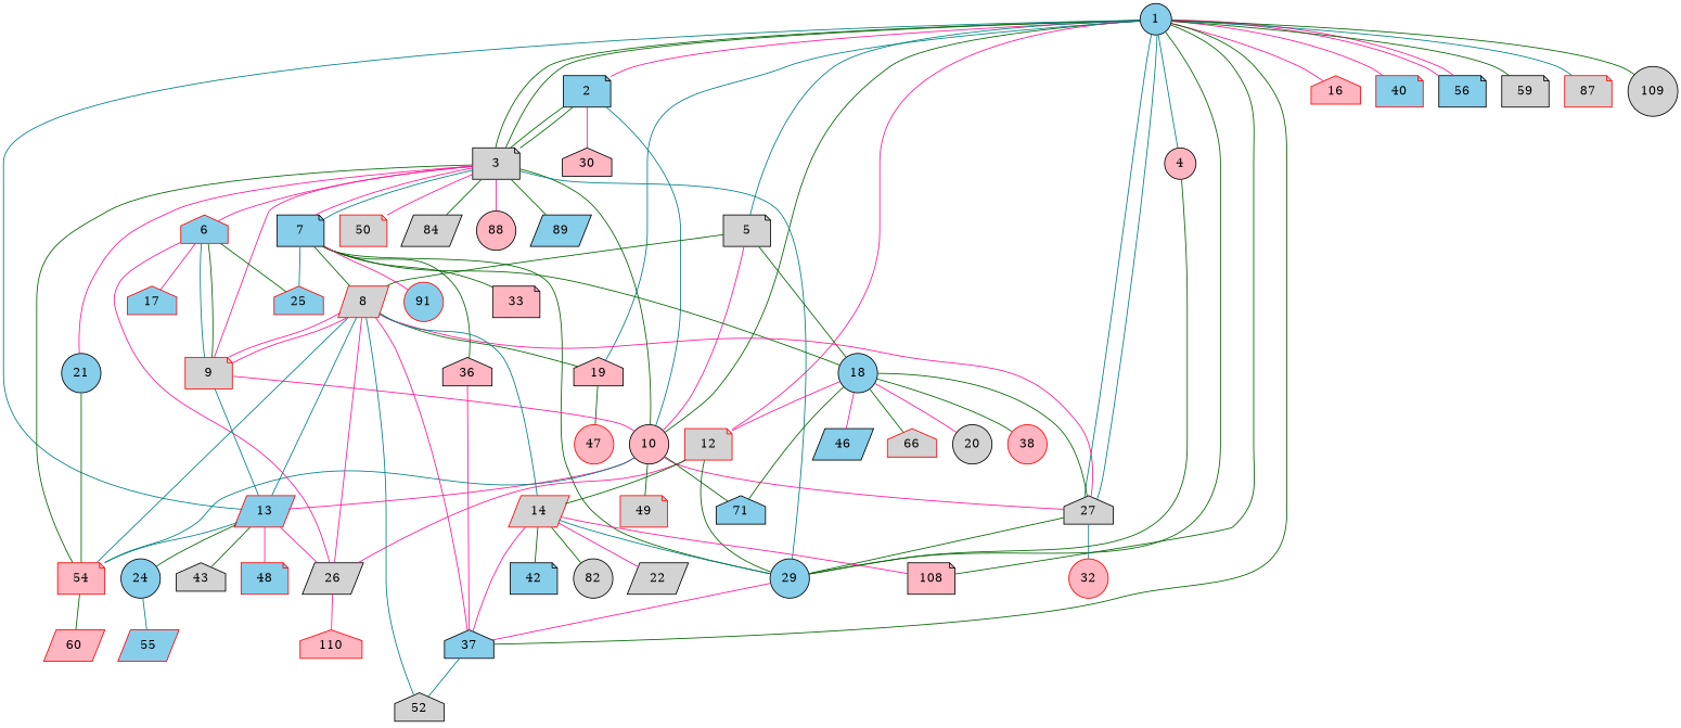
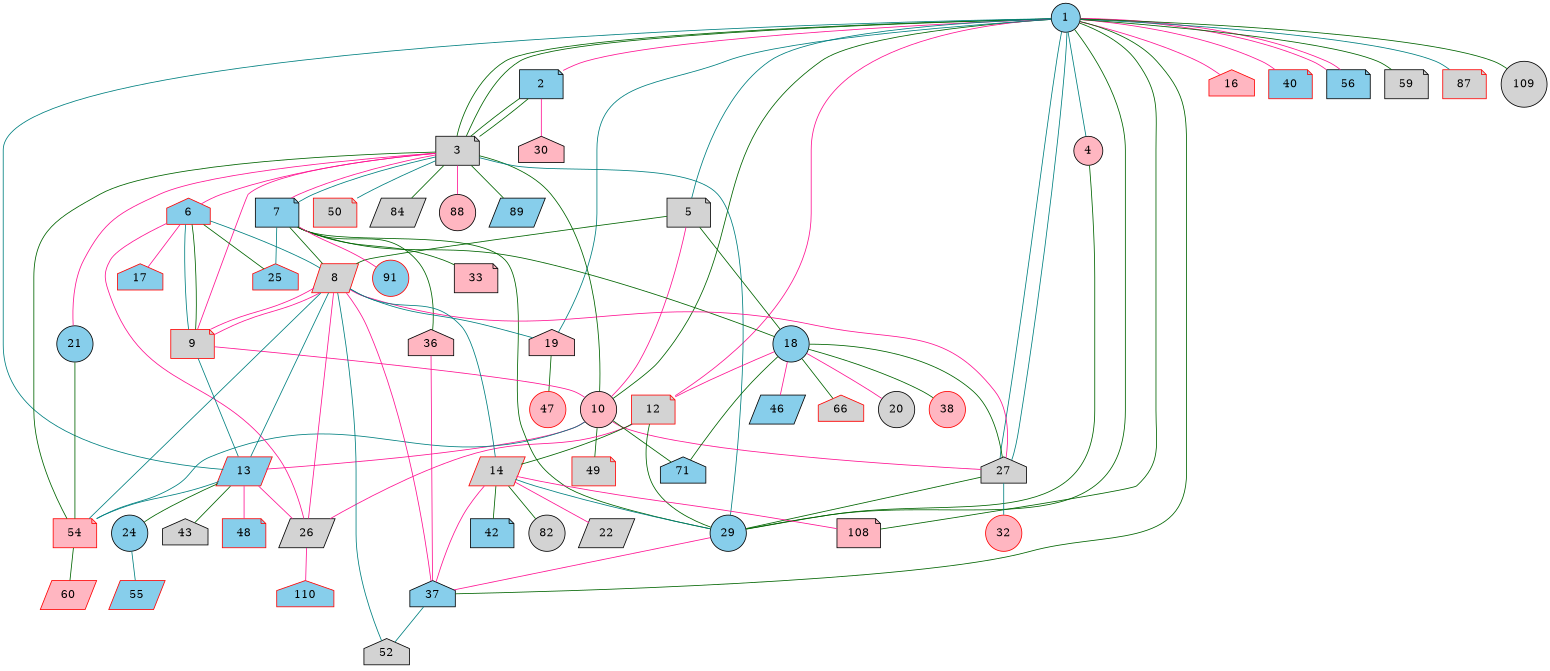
  graph {
    node [color=black fillcolor=skyblue shape=note style=filled]
    edge [color=darkgreen]
    1 [shape=circle]
    2
    3 [fillcolor=lightgrey]
    4 [fillcolor=lightpink shape=circle super="+62"]
    5 [fillcolor=lightgrey super="+58"]
    10 [fillcolor=lightpink shape=circle super="+34+45"]
    12 [color=red fillcolor=lightgrey super="+101"]
    13 [color=red shape=parallelogram super="+44+15+53"]
    16 [color=red fillcolor=lightpink shape=house]
    19 [fillcolor=lightpink shape=house super="+41"]
    27 [fillcolor=lightgrey shape=house super="+83+75+103+104+99+57"]
    29 [shape=circle super="+67+86"]
    37 [shape=house super="+79+78"]
    40 [color=red]
    56
    59 [fillcolor=lightgrey]
    87 [color=red fillcolor=lightgrey]
    108 [fillcolor=lightpink]
    109 [fillcolor=lightgrey shape=circle]
    30 [fillcolor=lightpink shape=house]
    6 [color=red shape=house super="+74"]
    7
    9 [color=red fillcolor=lightgrey super="+61+111"]
    21 [shape=circle super="+107"]
    50 [color=red fillcolor=lightgrey]
    54 [color=red fillcolor=lightpink super="+63"]
    84 [fillcolor=lightgrey shape=parallelogram]
    88 [fillcolor=lightpink shape=circle]
    89 [shape=parallelogram]
    8 [color=red fillcolor=lightgrey shape=parallelogram super="+35+23+31+64+39"]
    n31 [label=18 shape=circle super="+18+65"]
    49 [color=red fillcolor=lightgrey]
    71 [shape=house super="+102+112"]
    26 [fillcolor=lightgrey shape=parallelogram]
    14 [color=red fillcolor=lightgrey shape=parallelogram]
    24 [shape=circle super="+92"]
    43 [fillcolor=lightgrey shape=house super="+76"]
    48 [color=red]
    47 [color=red fillcolor=lightpink shape=circle]
    32 [color=red fillcolor=lightpink shape=circle]
    52 [fillcolor=lightgrey shape=house super="+93"]
    17 [color=red shape=house]
    25 [color=red shape=house]
    33 [fillcolor=lightpink]
    36 [fillcolor=lightpink shape=house super="+106"]
    91 [color=red shape=circle]
    60 [color=red fillcolor=lightpink shape=parallelogram]
    20 [fillcolor=lightgrey shape=circle]
    38 [color=red fillcolor=lightpink shape=circle]
    46 [shape=parallelogram super="+51"]
    66 [color=red fillcolor=lightgrey shape=house]
-   110 [color=red fillcolor=lightpink shape=house]
+   110 [color=red shape=house]
    22 [fillcolor=lightgrey shape=parallelogram super="+69"]
    42
    82 [fillcolor=lightgrey shape=circle]
    55 [color=red shape=parallelogram]
    1 -- 2 [color=deeppink]
    1 -- 3
    1 -- 3
    1 -- 4 [color=teal]
    1 -- 5 [color=teal]
    1 -- 10
    1 -- 12 [color=deeppink]
    1 -- 13 [color=teal]
    1 -- 16 [color=deeppink]
    1 -- 19 [color=teal]
    1 -- 27 [color=teal weight=2]
    1 -- 27 [color=teal]
    1 -- 29
    1 -- 37
    1 -- 40 [color=deeppink]
    1 -- 56 [color=deeppink]
    1 -- 56 [color=deeppink]
    1 -- 59
    1 -- 87 [color=teal]
    1 -- 108
    1 -- 109
    2 -- 3
    2 -- 3
-   2 -- 10 [color=teal]
    2 -- 30 [color=deeppink]
    3 -- 10
    3 -- 29 [color=teal weight=2]
    3 -- 6 [color=deeppink]
    3 -- 7 [color=deeppink]
    3 -- 7 [color=teal]
    3 -- 9 [color=deeppink]
    3 -- 21 [color=deeppink]
-   3 -- 50 [color=deeppink]
+   3 -- 50 [color=teal]
    3 -- 54
    3 -- 84
    3 -- 88 [color=deeppink]
    3 -- 89
    4 -- 29
    5 -- 10 [color=deeppink]
    5 -- 8
    5 -- n31
    10 -- 13 [color=deeppink]
    10 -- 27 [color=deeppink]
    10 -- 54 [color=teal weight=2]
    10 -- 49
    10 -- 71
    12 -- 29
    12 -- 26 [color=deeppink]
    12 -- 14
    13 -- 54 [color=teal]
    13 -- 26 [color=deeppink]
    13 -- 24
    13 -- 43
    13 -- 48 [color=deeppink]
    19 -- 47
    27 -- 29 [weight=2]
    27 -- 32 [color=teal]
    29 -- 37 [color=deeppink]
    37 -- 52 [color=teal]
    6 -- 9 [color=teal]
    6 -- 9
+   6 -- 8 [color=teal weight=2]
    6 -- 26 [color=deeppink]
    6 -- 17 [color=deeppink]
    6 -- 25
    7 -- 29
    7 -- 8
    7 -- n31
    7 -- 25 [color=teal]
    7 -- 33
    7 -- 36
    7 -- 91 [color=deeppink]
    9 -- 10 [color=deeppink]
    9 -- 13 [color=teal]
    21 -- 54
    54 -- 60
    8 -- 13 [color=teal]
-   8 -- 19
+   8 -- 19 [color=teal]
    8 -- 27 [color=deeppink]
    8 -- 37 [color=deeppink]
    8 -- 9 [color=deeppink]
    8 -- 9 [color=deeppink]
    8 -- 54 [color=teal weight=2]
    8 -- 26 [color=deeppink]
    8 -- 14 [color=teal]
    8 -- 52 [color=teal]
    n31 -- 12 [color=deeppink]
    n31 -- 27
    n31 -- 71
    n31 -- 20 [color=deeppink]
    n31 -- 38
    n31 -- 46 [color=deeppink]
    n31 -- 66
    26 -- 110 [color=deeppink]
    14 -- 29 [color=teal]
    14 -- 37 [color=deeppink]
    14 -- 108 [color=deeppink]
    14 -- 22 [color=deeppink]
    14 -- 42
    14 -- 82
    24 -- 55 [color=teal]
    36 -- 37 [color=deeppink]
  }
